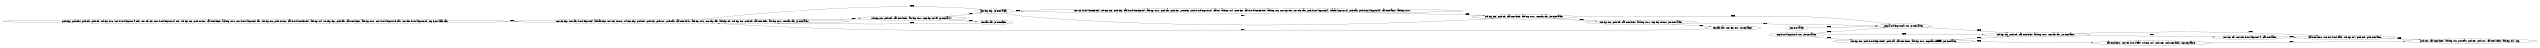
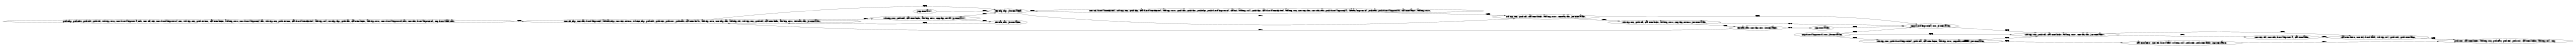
  digraph {
    rankdir=LR
    n1 [label="'push ebp', 'push ebx', 'push edi', 'push esi', 'sub esp, 0x1c', 'mov dword [esp+0x14], edx', 'mov edi, ecx', 'mov dword [esp+0x10], 0x0', 'sub esp, 0xc', 'push 0x7800', 'call 0x804e6e0', 'add esp, 0x10', 'mov dword [esp+0xc], eax', 'sub esp, 0xc', 'push 0x7800', 'call dword [0x8053190]', 'add esp, 0x4', 'xor ebp, ebp', 'push eax', 'call 0x804e6e0', 'add esp, 0x10', 'mov dword [esp+0x18], eax', 'mov ebx, dword [esp+0x18]', 'nop dword [eax], eax', "]
    n2 [label="'mov esi, ebp', 'mov eax, dword [esp+0xc]', 'add eax, ebp', 'mov ecx, 0x7800', 'sub ecx, ebp', 'push edi', 'push ecx', 'push 0x1', 'push eax', 'call 0x8048d40', 'add esp, 0x10', 'mov ebp, eax', 'add ebp, esi', 'sub esp, 0xc', 'push edi', 'call 0x8048ef0', 'add esp, 0x10', 'test eax, eax', 'je 0x804a490', "]
    n3 [label="'sub esp, 0xc', 'push edi', 'call 0x8048cd0', 'add esp, 0x10', 'cmp ebp, 0x77ff', 'jg 0x804a414', "]
-   n4 [label="'test ebp, ebp', 'jle 0x804a45a', "]
-   n5 [label="'test eax, eax', 'je 0x806a3e0',"]
+   n4 [label="'test ebp, ebp', 'jle 0x804a85a',"]
+   n5 [label="'test eax, eax', 'je 0x804a3e0', "]
    n6 [label="'sub esp, 0xc', 'push edi', 'call 0x8048ef0', 'add esp, 0x10', 'test eax, eax', 'jne 0x804a4b5', "]
    n7 [label="'mov esi, dword [0x8053198]', 'sub esp, 0xc', 'push ebp', 'call dword [0x8053190]', 'add esp, 0x10', 'push eax', 'push ebx', 'push ebp', 'push dword [esp+0x18]', 'call esi', 'add esp, 0x4', 'push ebp', 'call dword [0x8053190]', 'add esp, 0xc', 'mov ecx, ebx', 'mov edx, eax', 'push dword [esp+0x34]', 'lea eax, [esp+0x18]', 'push eax', 'push dword [esp+0x40]', 'call 0x804a610', 'add esp, 0x10', "]
    n8 [label="'cmp dword [esp+0x34], 0x0', 'je 0x804a4ec', "]
    n9 [label="'sub esp, 0xc', 'push edi', 'call 0x8048cd0', 'add esp, 0x10', 'cmp ebp, 0x7800', 'jne 0x804a4b5', "]
+   n10 [label="'jmp 0x804a414', "]
    n11 [label="'sub esp, 0xc', 'push edi', 'call 0x8048cd0', 'add esp, 0x10', 'test eax, eax', 'jne 0x804a507', "]
    n12 [label="'test eax, eax', 'mov ebp, 0x0', 'je 0x804a3e0', "]
    n13 [label="'call 0x8048e10', 'mov esi, dword [eax]', 'sub esp, 0x4', 'push 0x5', 'push 0x804fdc0', "]
    n14 [label="'mov ecx, edi', 'mov edx, dword [esp+0x14]', 'call 0x804a590', "]
    n15 [label="'cmp dword [esp+0x10], 0x0', 'jle 0x804a4ec', "]
    n16 [label="'sub esp, 0x8', 'push dword [esp+0x38]', 'push 0xa', 'call 0x8048c80', 'add esp, 0x10', 'cmp eax, 0xffffffff', 'jne 0x804a4ec', "]
    n17 [label="'jmp 0x814a4b5',"]
    n18 [label="'push 0x0', 'call 0x8048c90', 'add esp, 0xc', 'push eax', 'push esi', 'push 0x1', 'call 0x8048d30', 'add esp, 0x4', 'nop', "]
    n19 [label="'call 0x8048e10', 'mov esi, dword [eax]', 'sub esp, 0x4', 'push 0x5', 'push 0x804fdcb', 'jmp 0x804a518', "]
    n1 -> n2 [label=CFG]
    n2 -> n3 [label=CFG]
    n2 -> n4 [label=CFG]
    n3 -> n4 [label=CFG]
    n3 -> n5 [label=CFG]
    n4 -> n6 [label=CFG]
    n4 -> n7 [label=CFG]
    n5 -> n2 [label=CFG]
    n6 -> n8 [label=CFG]
    n6 -> n9 [label=CFG]
    n7 -> n6 [label=CFG]
    n8 -> n11 [label=CFG]
    n9 -> n8 [label=CFG]
    n9 -> n12 [label=CFG]
+   n10 -> n4 [label=CFG]
    n11 -> n13 [label=CFG]
    n11 -> n14 [label=CFG]
    n12 -> n2 [label=CFG]
+   n12 -> n17 [label=CFG]
    n13 -> n18 [label=CFG]
    n14 -> n13 [label=CFG]
    n15 -> n8 [label=CFG]
    n15 -> n11 [label=CFG]
    n15 -> n16 [label=CFG]
    n16 -> n11 [label=CFG]
    n16 -> n19 [label=CFG]
    n17 -> n8 [label=CFG]
    n19 -> n18 [label=CFG]
  }
